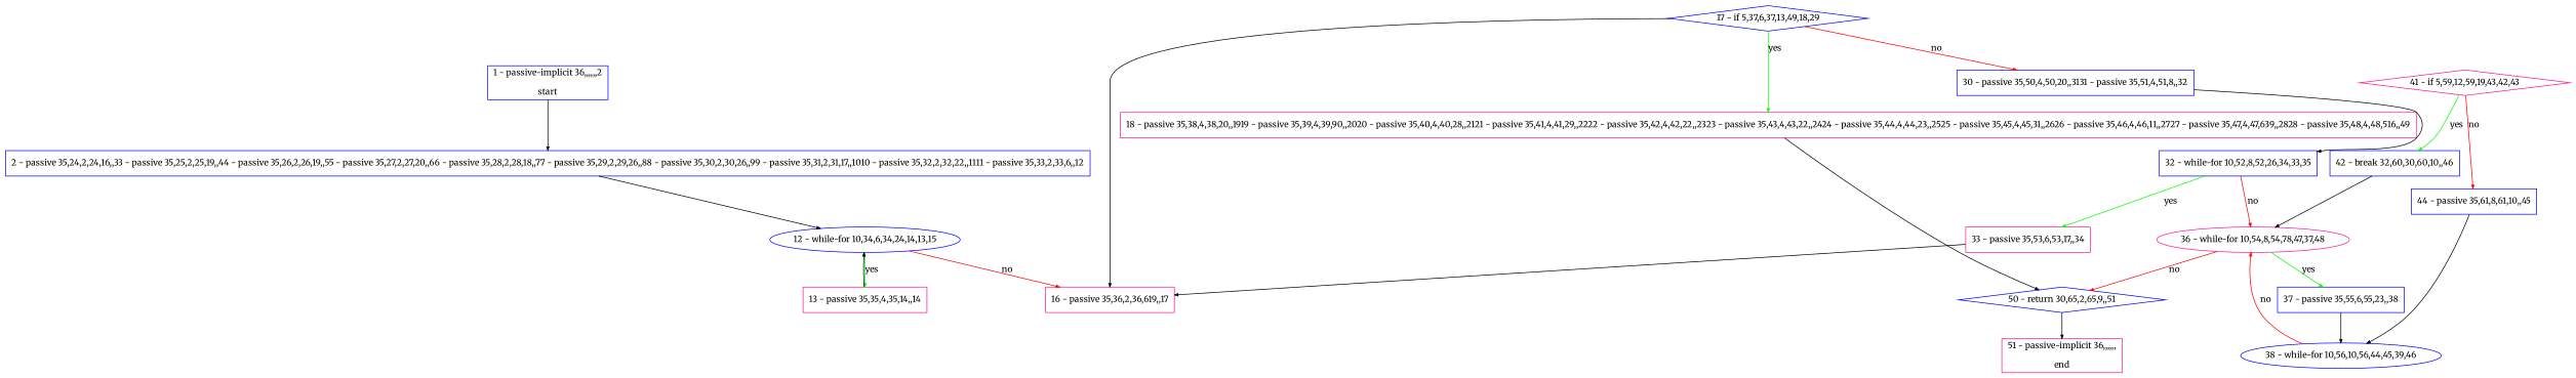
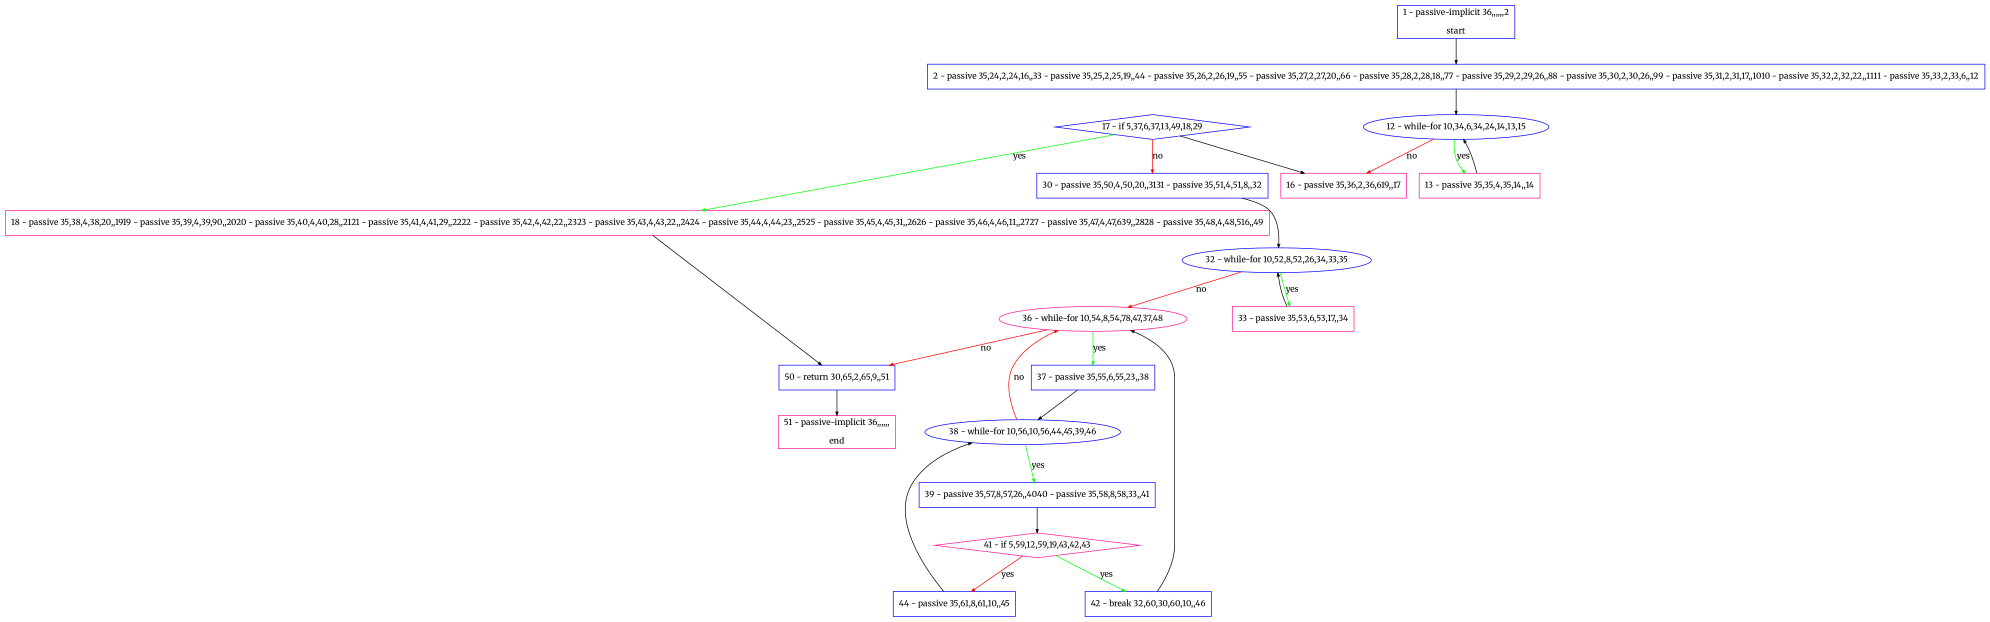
  digraph {
    bgcolor=white
    compound=true
    fillcolor="#FFFFCC"
    fontname=Merriweather
    fontsize=12
    pack=true
    packmode=clust
    style="rounded,filled"
    node [color=blue compound=true fillcolor="#ffffff" fixedsize=false fontname=Merriweather fontsize=12 node_initialized=no shape=box style=filled]
    edge [arrowhead=normal arrowsize=0.5 arrowtail=none color="#000000" compound=true dir=forward fontcolor=black fontname=Merriweather fontsize=12]
    n1 [label="2 - passive 35,24,2,24,16,,33 - passive 35,25,2,25,19,,44 - passive 35,26,2,26,19,,55 - passive 35,27,2,27,20,,66 - passive 35,28,2,28,18,,77 - passive 35,29,2,29,26,,88 - passive 35,30,2,30,26,,99 - passive 35,31,2,31,17,,1010 - passive 35,32,2,32,22,,1111 - passive 35,33,2,33,6,,12"]
    n2 [label="12 - while-for 10,34,6,34,24,14,13,15" shape=oval]
    n3 [color=deeppink label="13 - passive 35,35,4,35,14,,14"]
    n4 [color=deeppink label="16 - passive 35,36,2,36,619,,17"]
    n5 [label="1 - passive-implicit 36,,,,,,2\n\nstart"]
    n6 [label="17 - if 5,37,6,37,13,49,18,29" shape=diamond]
    n7 [color=deeppink label="18 - passive 35,38,4,38,20,,1919 - passive 35,39,4,39,90,,2020 - passive 35,40,4,40,28,,2121 - passive 35,41,4,41,29,,2222 - passive 35,42,4,42,22,,2323 - passive 35,43,4,43,22,,2424 - passive 35,44,4,44,23,,2525 - passive 35,45,4,45,31,,2626 - passive 35,46,4,46,11,,2727 - passive 35,47,4,47,639,,2828 - passive 35,48,4,48,516,,49"]
    n8 [label="30 - passive 35,50,4,50,20,,3131 - passive 35,51,4,51,8,,32"]
-   n9 [label="50 - return 30,65,2,65,9,,51" shape=diamond]
-   n10 [label="32 - while-for 10,52,8,52,26,34,33,35"]
+   n9 [label="50 - return 30,65,2,65,9,,51"]
+   n10 [label="32 - while-for 10,52,8,52,26,34,33,35" shape=oval]
    n11 [color=deeppink label="51 - passive-implicit 36,,,,,,\n\nend"]
    n12 [color=deeppink label="33 - passive 35,53,6,53,17,,34"]
    n13 [color=deeppink label="36 - while-for 10,54,8,54,78,47,37,48" shape=oval]
    n14 [label="37 - passive 35,55,6,55,23,,38"]
    n15 [label="38 - while-for 10,56,10,56,44,45,39,46" shape=oval]
+   n16 [label="39 - passive 35,57,8,57,26,,4040 - passive 35,58,8,58,33,,41"]
    n17 [color=deeppink label="41 - if 5,59,12,59,19,43,42,43" shape=diamond]
    n18 [label="42 - break 32,60,30,60,10,,46"]
    n19 [label="44 - passive 35,61,8,61,10,,45"]
    n1 -> n2
    n2 -> n3 [color="#00ff00" label=yes]
    n2 -> n4 [color="#ff0000" label=no]
    n3 -> n2
    n5 -> n1
    n6 -> n4
    n6 -> n7 [color="#00ff00" label=yes]
    n6 -> n8 [color="#ff0000" label=no]
    n7 -> n9
    n8 -> n10
    n9 -> n11
    n10 -> n12 [color="#00ff00" label=yes]
    n10 -> n13 [color="#ff0000" label=no]
-   n12 -> n4
+   n12 -> n10
    n13 -> n9 [color="#ff0000" label=no]
    n13 -> n14 [color="#00ff00" label=yes]
    n14 -> n15
    n15 -> n13 [color="#ff0000" label=no]
+   n15 -> n16 [color="#00ff00" label=yes]
+   n16 -> n17
    n17 -> n18 [color="#00ff00" label=yes]
-   n17 -> n19 [color="#ff0000" label=no]
+   n17 -> n19 [color="#ff0000" label=yes]
    n18 -> n13
    n19 -> n15
  }
